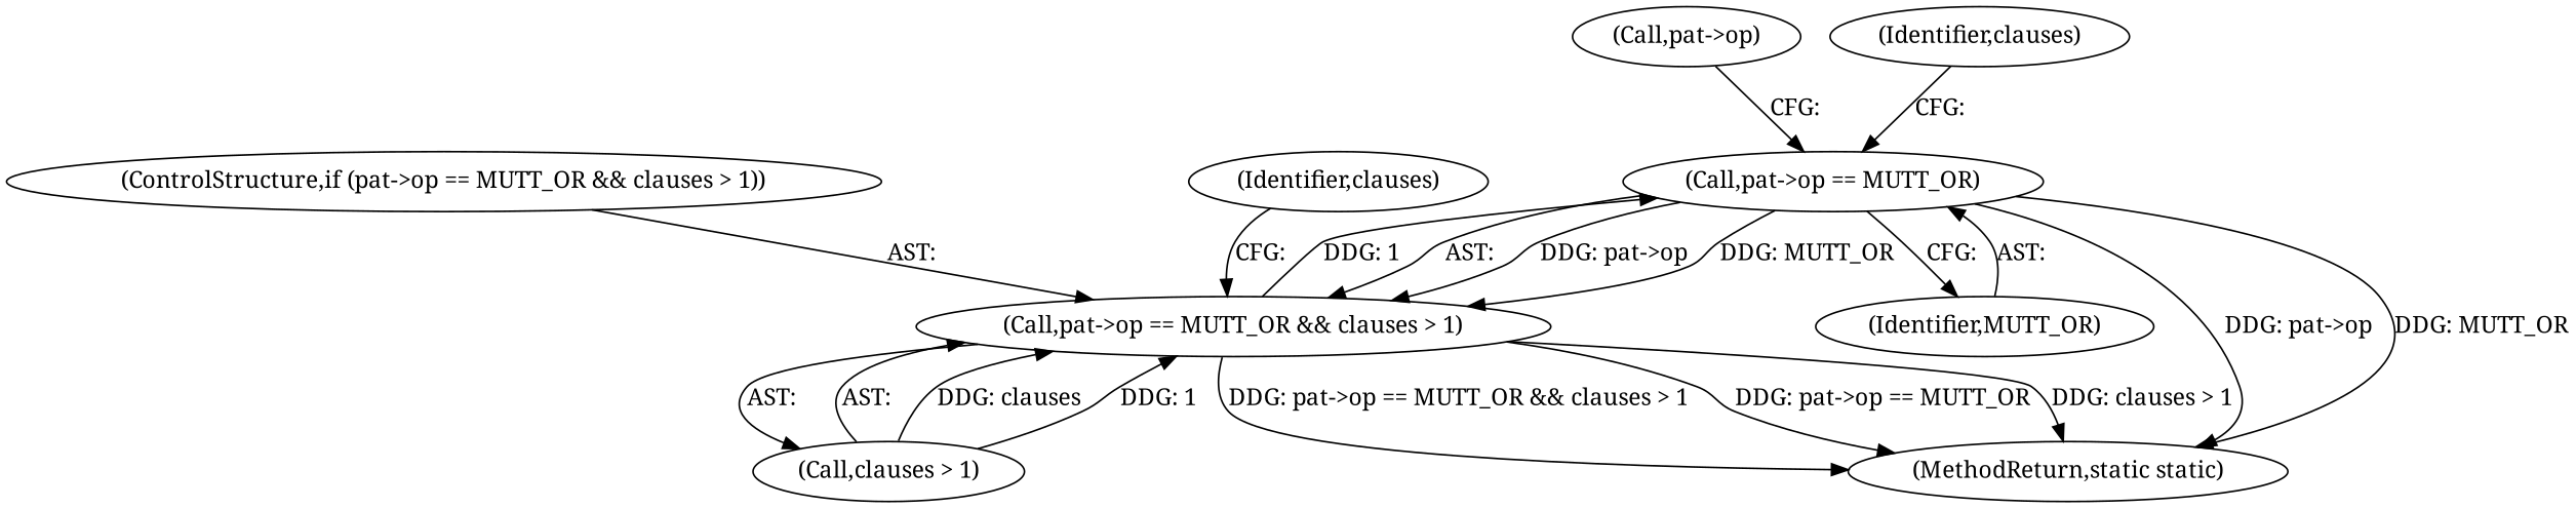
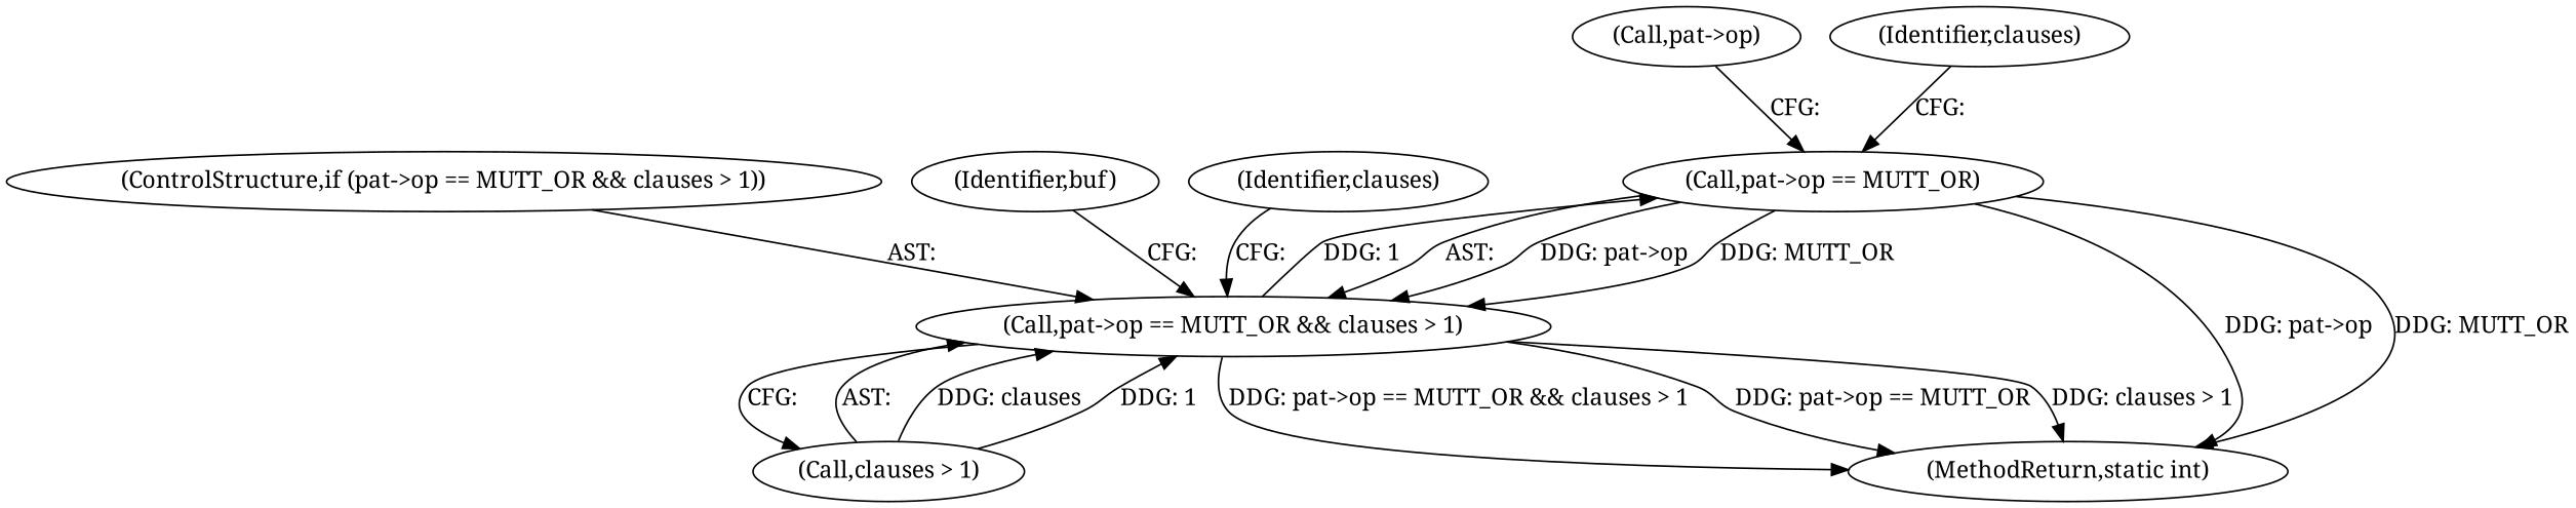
  digraph {
    fontname="Noto Serif"
    node [fontname="Noto Serif"]
    edge [fontname="Noto Serif"]
    n1 [label="(Call,pat->op == MUTT_OR)"]
    n2 [label="(Call,pat->op == MUTT_OR && clauses > 1)"]
-   n3 [label="(Identifier,MUTT_OR)"]
-   n4 [label="(MethodReturn,static static)"]
+   n4 [label="(MethodReturn,static int)"]
    n5 [label="(Call,clauses > 1)"]
    n6 [label="(ControlStructure,if (pat->op == MUTT_OR && clauses > 1))"]
+   n7 [label="(Identifier,buf)"]
    n8 [label="(Call,pat->op)"]
    n9 [label="(Identifier,clauses)"]
    n10 [label="(Identifier,clauses)"]
    n1 -> n2 [label="AST: "]
    n1 -> n2 [label="DDG: pat->op"]
    n1 -> n2 [label="DDG: MUTT_OR"]
-   n1 -> n3 [label="CFG: "]
    n1 -> n4 [label="DDG: pat->op"]
    n1 -> n4 [label="DDG: MUTT_OR"]
    n2 -> n1 [label="DDG: 1"]
    n2 -> n4 [label="DDG: pat->op == MUTT_OR"]
    n2 -> n4 [label="DDG: clauses > 1"]
    n2 -> n4 [label="DDG: pat->op == MUTT_OR && clauses > 1"]
-   n2 -> n5 [label="AST: "]
-   n3 -> n1 [label="AST: "]
+   n2 -> n5 [label="CFG: "]
    n5 -> n2 [label="AST: "]
    n5 -> n2 [label="DDG: clauses"]
    n5 -> n2 [label="DDG: 1"]
    n6 -> n2 [label="AST: "]
+   n7 -> n2 [label="CFG: "]
    n8 -> n1 [label="CFG: "]
    n9 -> n2 [label="CFG: "]
    n10 -> n1 [label="CFG: "]
  }
